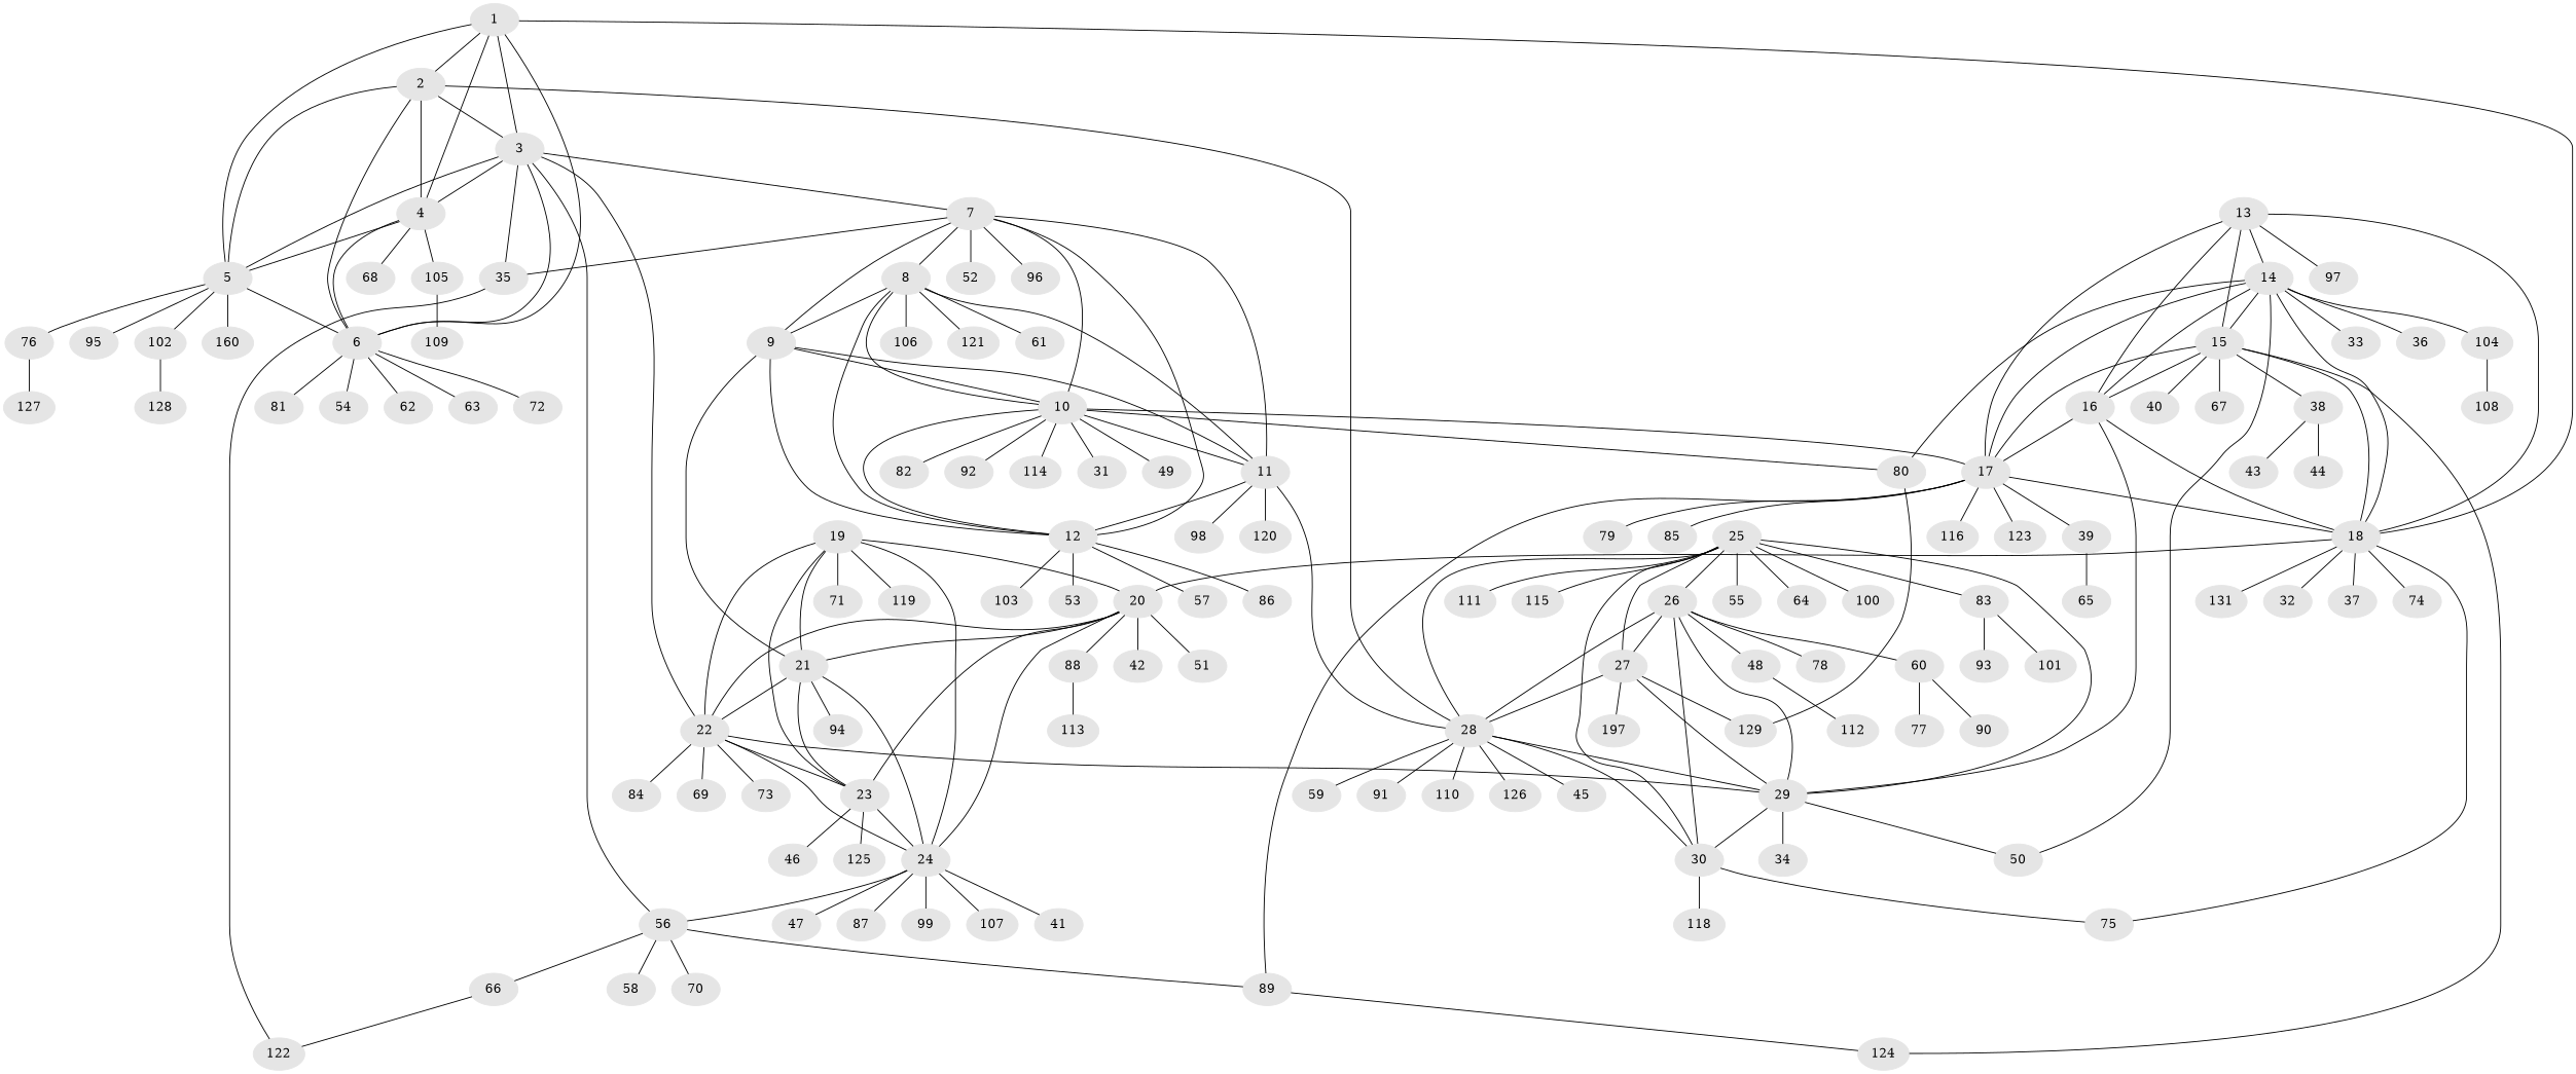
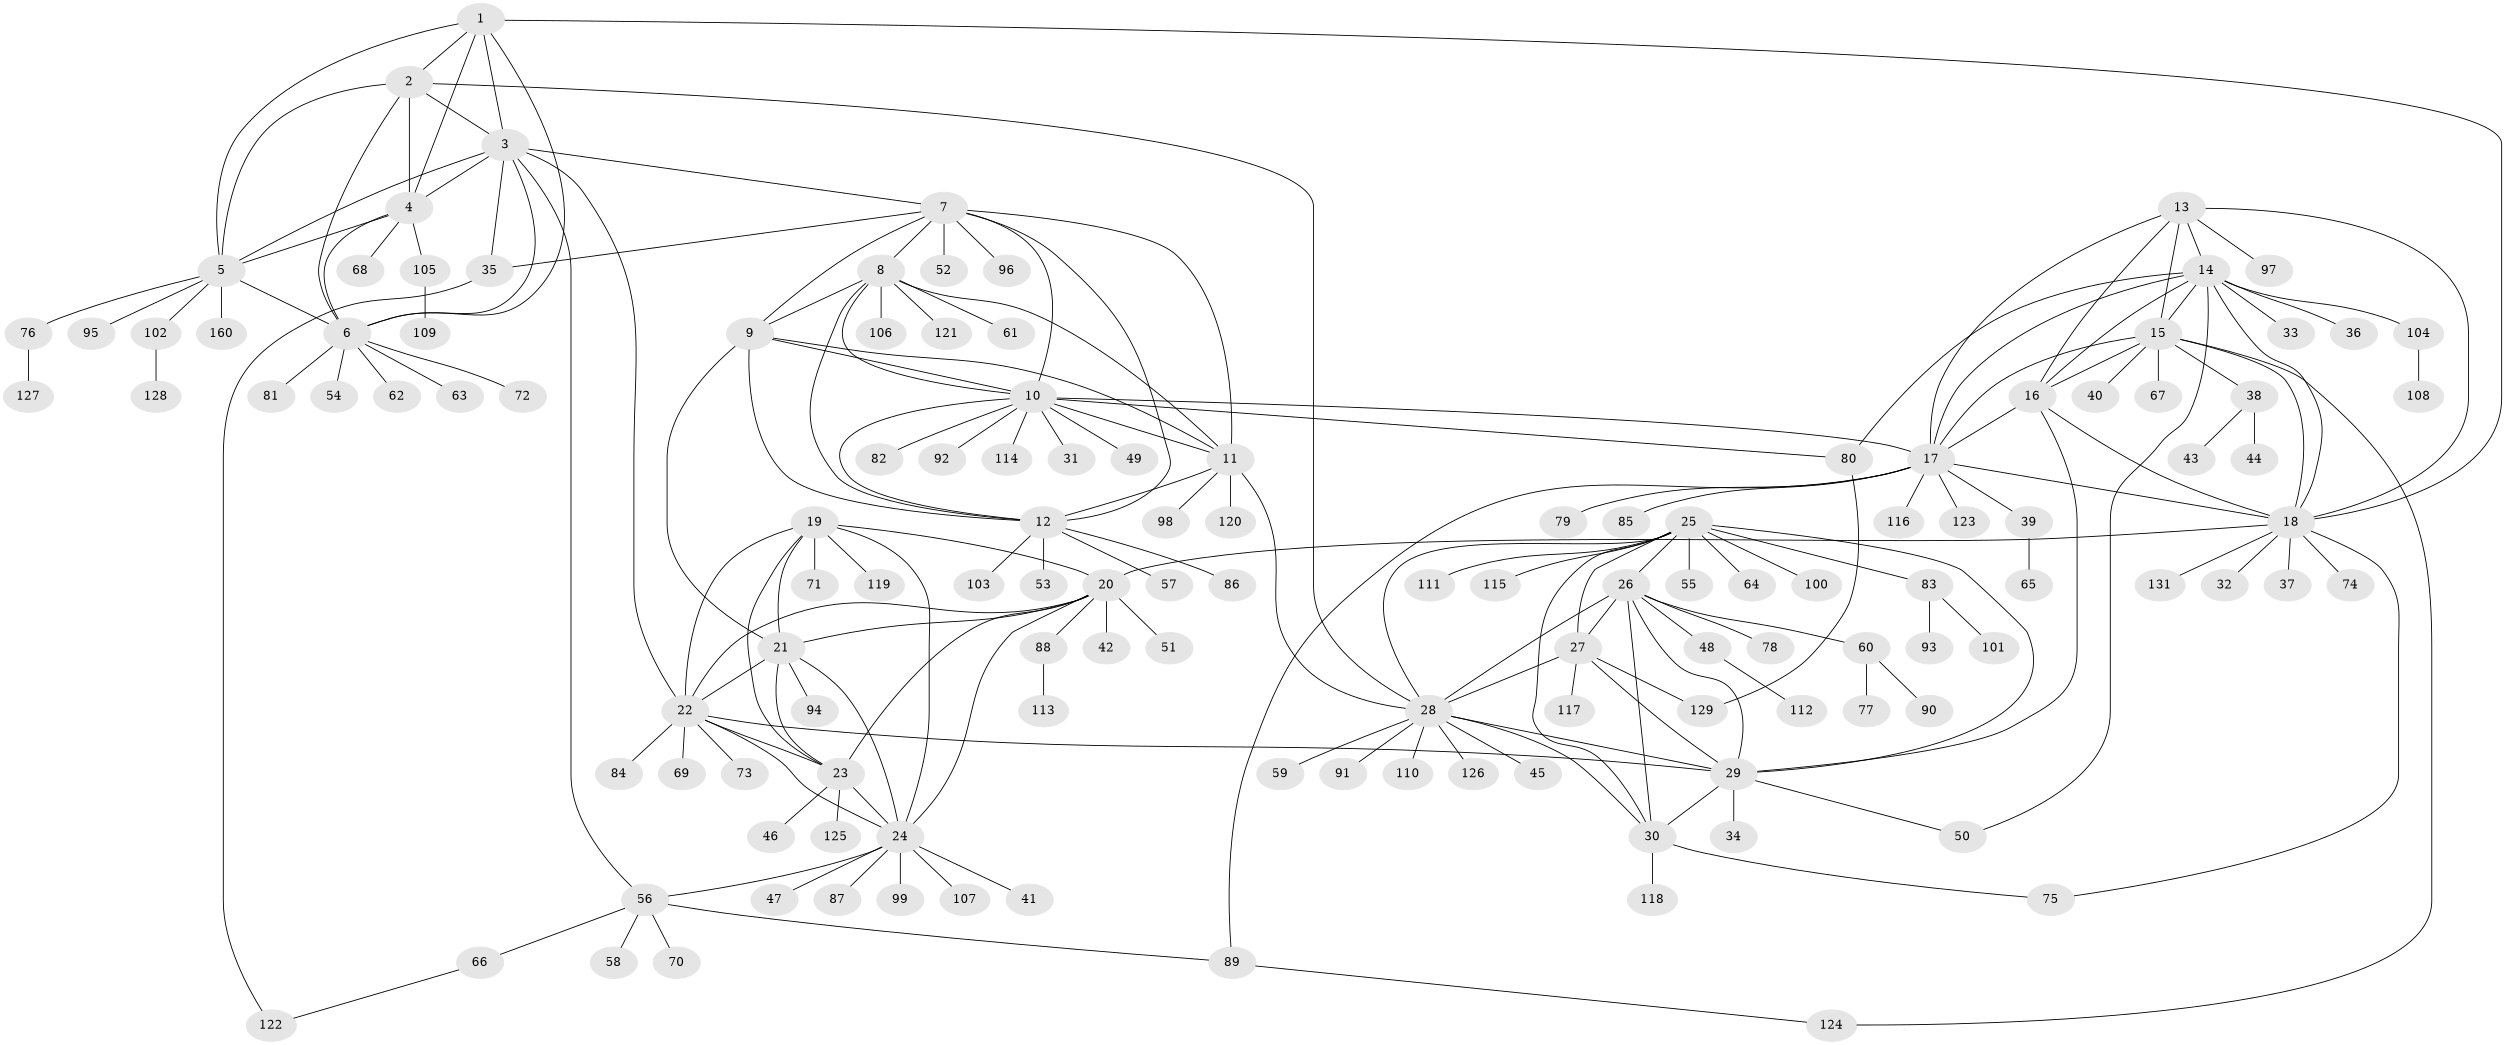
  graph {
    node [color=gray90 style=filled]
    1
    2
    3
    4
    5
    6
    18
    28
    7
    22
    35
    56
    68
    105
    76
    95
    102
    n18 [label=160]
    54
    62
    63
    72
    81
    20
    32
    37
    74
    75
    131
    29
    30
    45
    59
    91
    110
    126
    8
    9
    10
    11
    12
    52
    96
    23
    24
    69
    73
    84
    122
    89
    58
    66
    70
    109
    127
    128
    61
    106
    121
    21
    17
    31
    49
    80
    82
    92
    114
    98
    120
    53
    57
    86
    103
    94
    39
    79
    85
    116
    123
    129
    13
    14
    15
    16
    97
    33
    36
    50
    104
    38
    40
    67
    124
    108
    43
    44
    34
    65
    42
    51
    88
    19
    71
    119
    46
    125
    41
    47
    87
    99
    107
    113
    25
    26
    27
    55
    64
    83
    100
    111
    115
    48
    60
    78
-   117 [label=197]
+   117
    118
    93
    101
    112
    77
    90
    1 -- 2
    1 -- 3
    1 -- 4
    1 -- 5
    1 -- 6
    1 -- 18
    2 -- 3
    2 -- 4
    2 -- 5
    2 -- 6
    2 -- 28
    3 -- 4
    3 -- 5
    3 -- 6
    3 -- 7
    3 -- 22
    3 -- 35
    3 -- 56
    4 -- 5
    4 -- 6
    4 -- 68
    4 -- 105
    5 -- 6
    5 -- 76
    5 -- 95
    5 -- 102
    5 -- n18
    6 -- 54
    6 -- 62
    6 -- 63
    6 -- 72
    6 -- 81
    18 -- 20
    18 -- 32
    18 -- 37
    18 -- 74
    18 -- 75
    18 -- 131
    28 -- 29
    28 -- 30
    28 -- 45
    28 -- 59
    28 -- 91
    28 -- 110
    28 -- 126
    7 -- 35
    7 -- 8
    7 -- 9
    7 -- 10
    7 -- 11
    7 -- 12
    7 -- 52
    7 -- 96
    22 -- 29
    22 -- 23
    22 -- 24
    22 -- 69
    22 -- 73
    22 -- 84
    35 -- 122
    56 -- 89
    56 -- 58
    56 -- 66
    56 -- 70
    105 -- 109
    76 -- 127
    102 -- 128
    20 -- 22
    20 -- 23
    20 -- 24
    20 -- 21
    20 -- 42
    20 -- 51
    20 -- 88
    29 -- 30
    29 -- 50
    29 -- 34
    30 -- 75
    30 -- 118
    8 -- 9
    8 -- 10
    8 -- 11
    8 -- 12
    8 -- 61
    8 -- 106
    8 -- 121
    9 -- 10
    9 -- 11
    9 -- 12
    9 -- 21
    10 -- 11
    10 -- 12
    10 -- 17
    10 -- 31
    10 -- 49
    10 -- 80
    10 -- 82
    10 -- 92
    10 -- 114
    11 -- 28
    11 -- 12
    11 -- 98
    11 -- 120
    12 -- 53
    12 -- 57
    12 -- 86
    12 -- 103
    23 -- 24
    23 -- 46
    23 -- 125
    24 -- 56
    24 -- 41
    24 -- 47
    24 -- 87
    24 -- 99
    24 -- 107
    89 -- 124
    66 -- 122
    21 -- 22
    21 -- 23
    21 -- 24
    21 -- 94
    17 -- 18
    17 -- 89
    17 -- 39
    17 -- 79
    17 -- 85
    17 -- 116
    17 -- 123
    80 -- 129
    39 -- 65
    13 -- 18
    13 -- 17
    13 -- 14
    13 -- 15
    13 -- 16
    13 -- 97
    14 -- 18
    14 -- 17
    14 -- 80
    14 -- 15
    14 -- 16
    14 -- 33
    14 -- 36
    14 -- 50
    14 -- 104
    15 -- 18
    15 -- 17
    15 -- 16
    15 -- 38
    15 -- 40
    15 -- 67
    15 -- 124
    16 -- 18
    16 -- 29
    16 -- 17
    104 -- 108
    38 -- 43
    38 -- 44
    88 -- 113
    19 -- 22
    19 -- 20
    19 -- 23
    19 -- 24
    19 -- 21
    19 -- 71
    19 -- 119
    25 -- 28
    25 -- 29
    25 -- 30
    25 -- 26
    25 -- 27
    25 -- 55
    25 -- 64
    25 -- 83
    25 -- 100
    25 -- 111
    25 -- 115
    26 -- 28
    26 -- 29
    26 -- 30
    26 -- 27
    26 -- 48
    26 -- 60
    26 -- 78
    27 -- 28
    27 -- 29
    27 -- 129
    27 -- 117
    83 -- 93
    83 -- 101
    48 -- 112
    60 -- 77
    60 -- 90
  }
